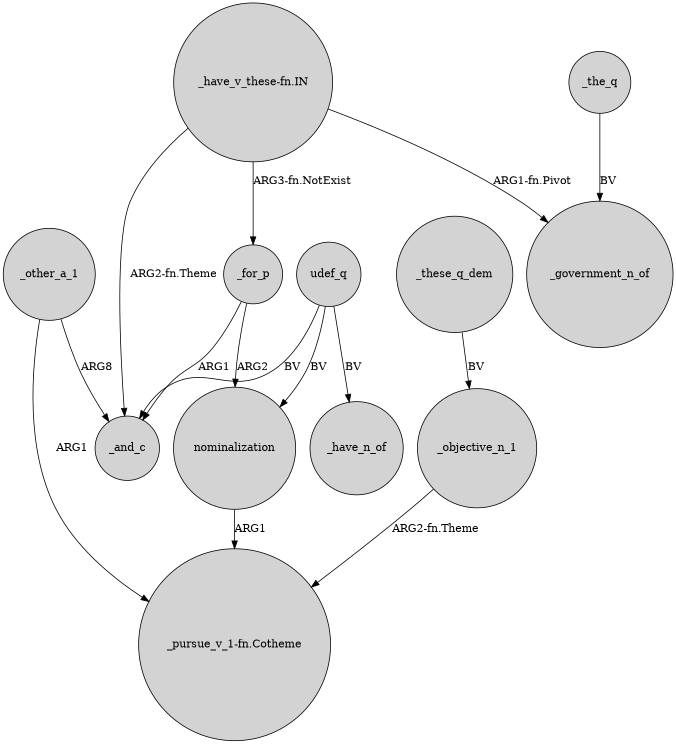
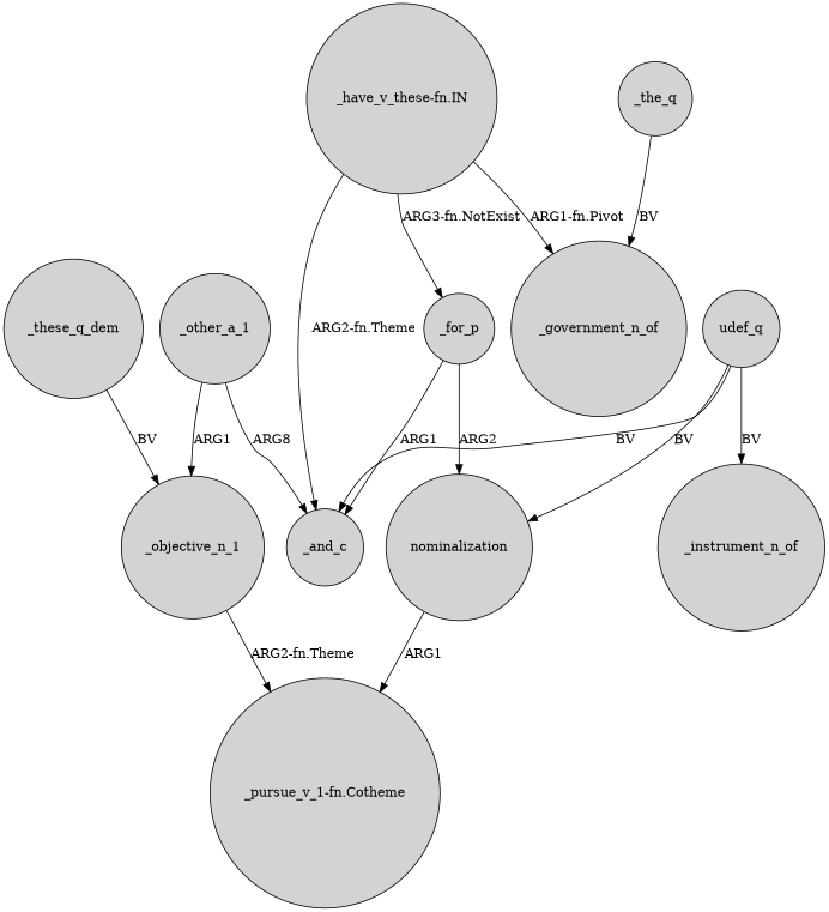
  digraph {
    node [shape=circle style=filled]
    _other_a_1
    _and_c
    _objective_n_1
    "_pursue_v_1-fn.Cotheme"
    _the_q
    _government_n_of
    _for_p
    nominalization
    n9 [label="_have_v_these-fn.IN"]
    udef_q
-   _instrument_n_of [label=_have_n_of]
+   _instrument_n_of
    _these_q_dem
    _other_a_1 -> _and_c [label=ARG8]
-   _other_a_1 -> "_pursue_v_1-fn.Cotheme" [label=ARG1]
+   _other_a_1 -> _objective_n_1 [label=ARG1]
    _objective_n_1 -> "_pursue_v_1-fn.Cotheme" [label="ARG2-fn.Theme"]
    _the_q -> _government_n_of [label=BV]
    _for_p -> _and_c [label=ARG1]
    _for_p -> nominalization [label=ARG2]
    nominalization -> "_pursue_v_1-fn.Cotheme" [label=ARG1]
    n9 -> _and_c [label="ARG2-fn.Theme"]
    n9 -> _government_n_of [label="ARG1-fn.Pivot"]
    n9 -> _for_p [label="ARG3-fn.NotExist"]
    udef_q -> _and_c [label=BV]
    udef_q -> nominalization [label=BV]
    udef_q -> _instrument_n_of [label=BV]
    _these_q_dem -> _objective_n_1 [label=BV]
  }
